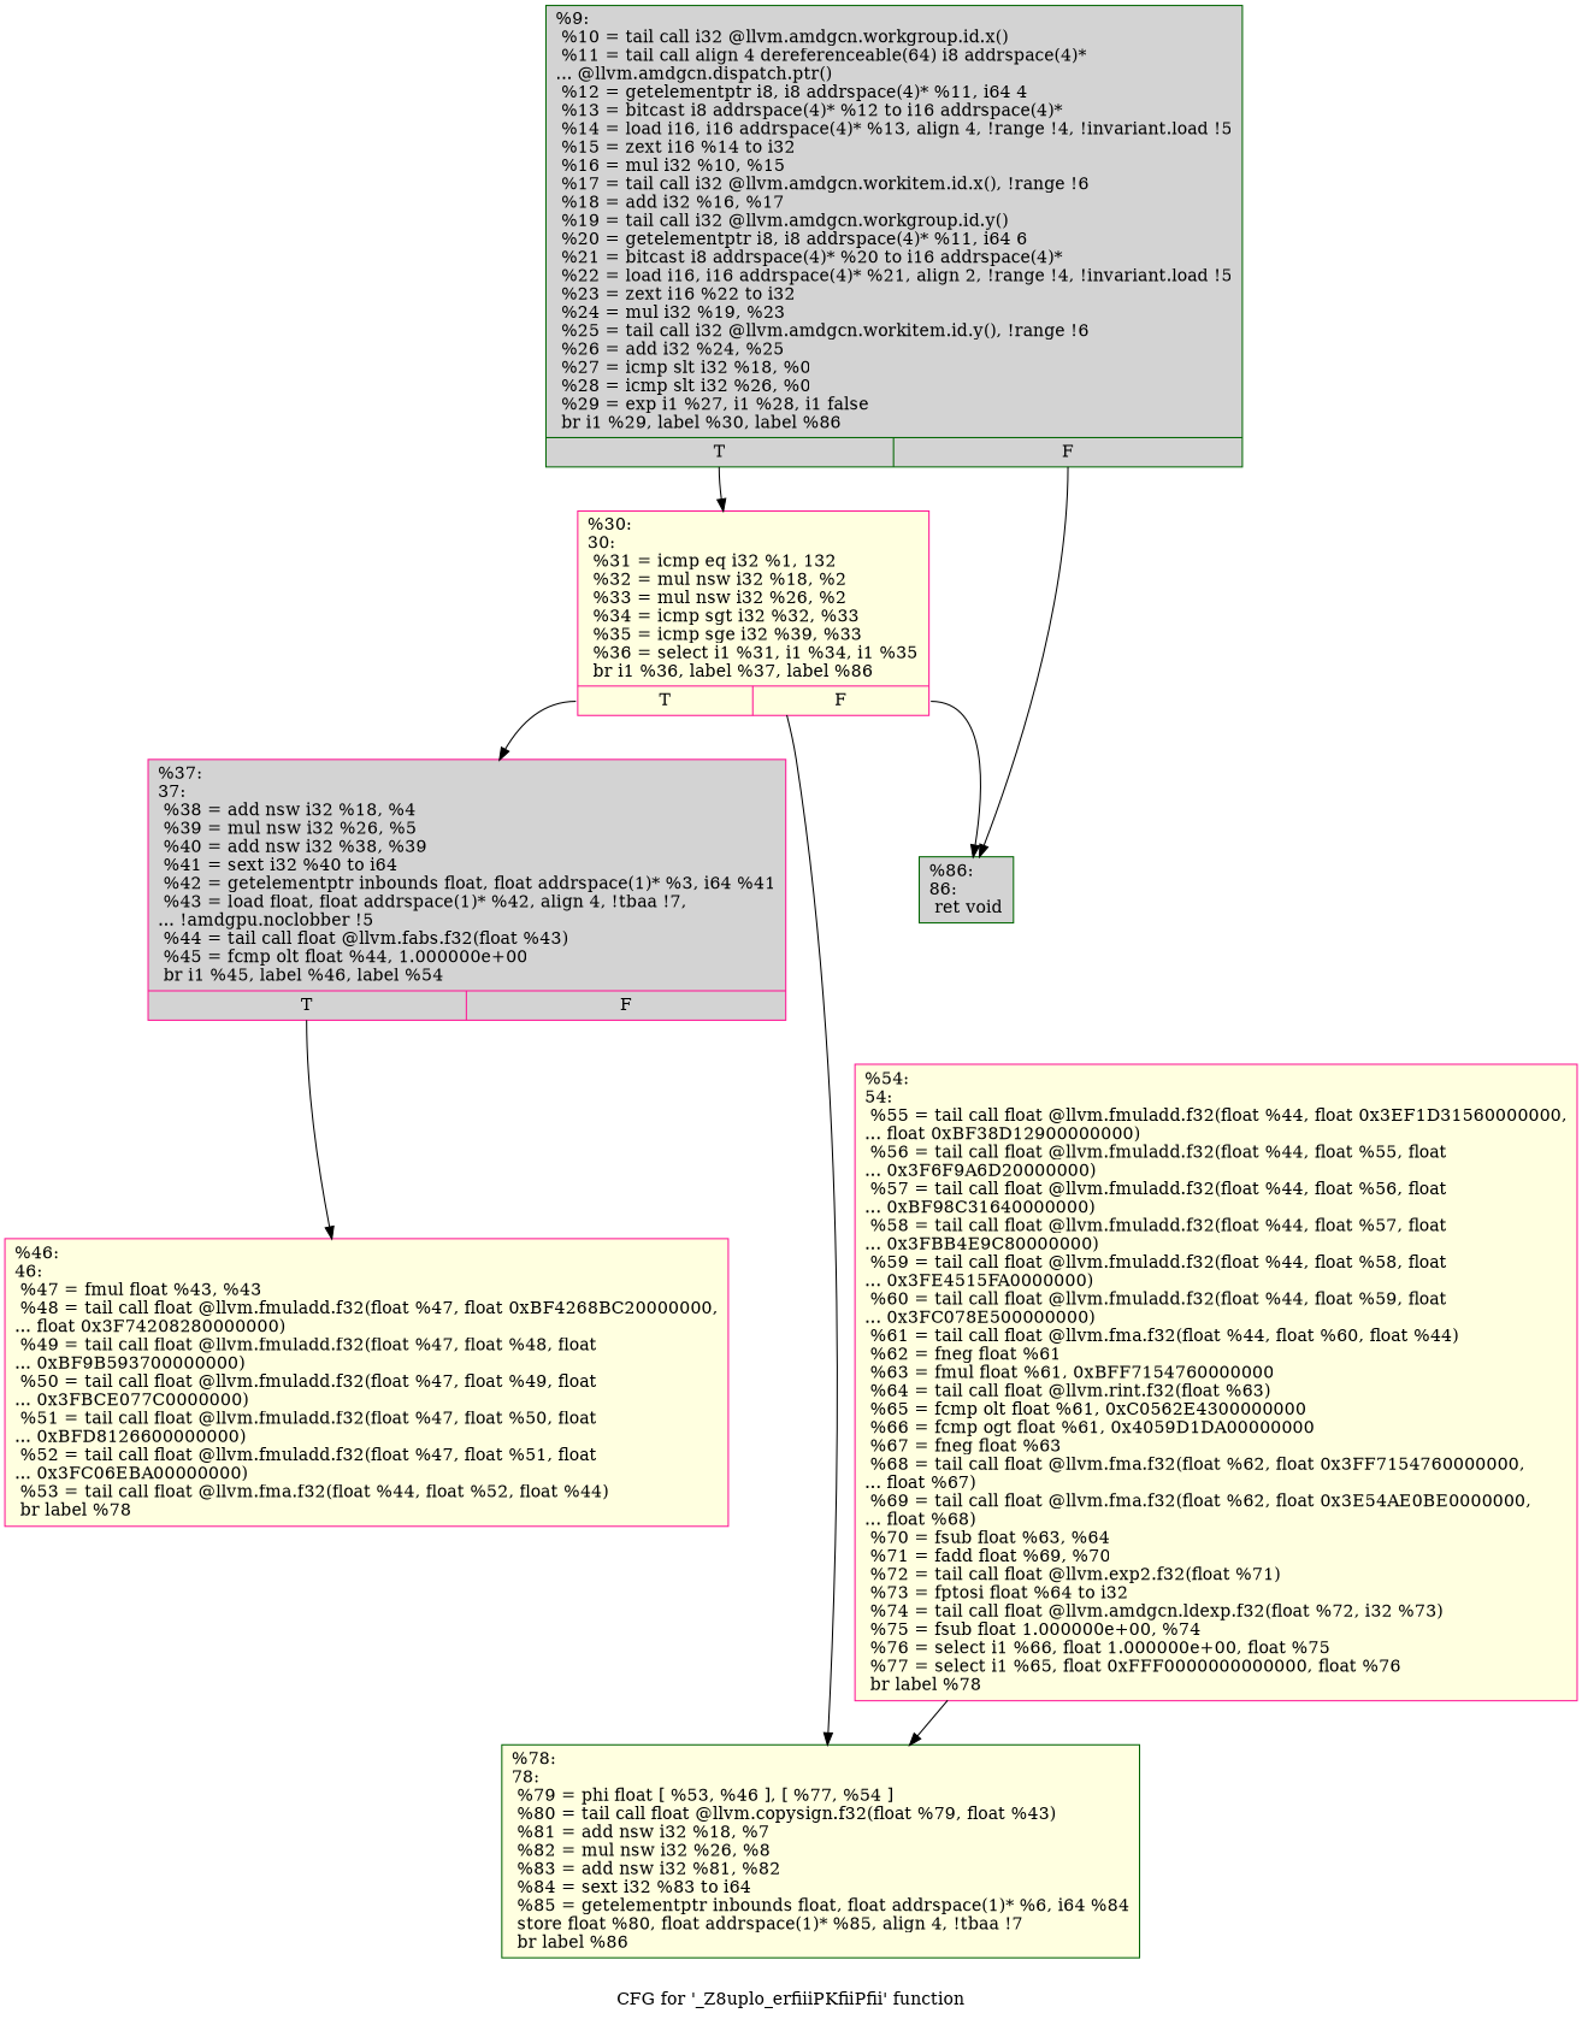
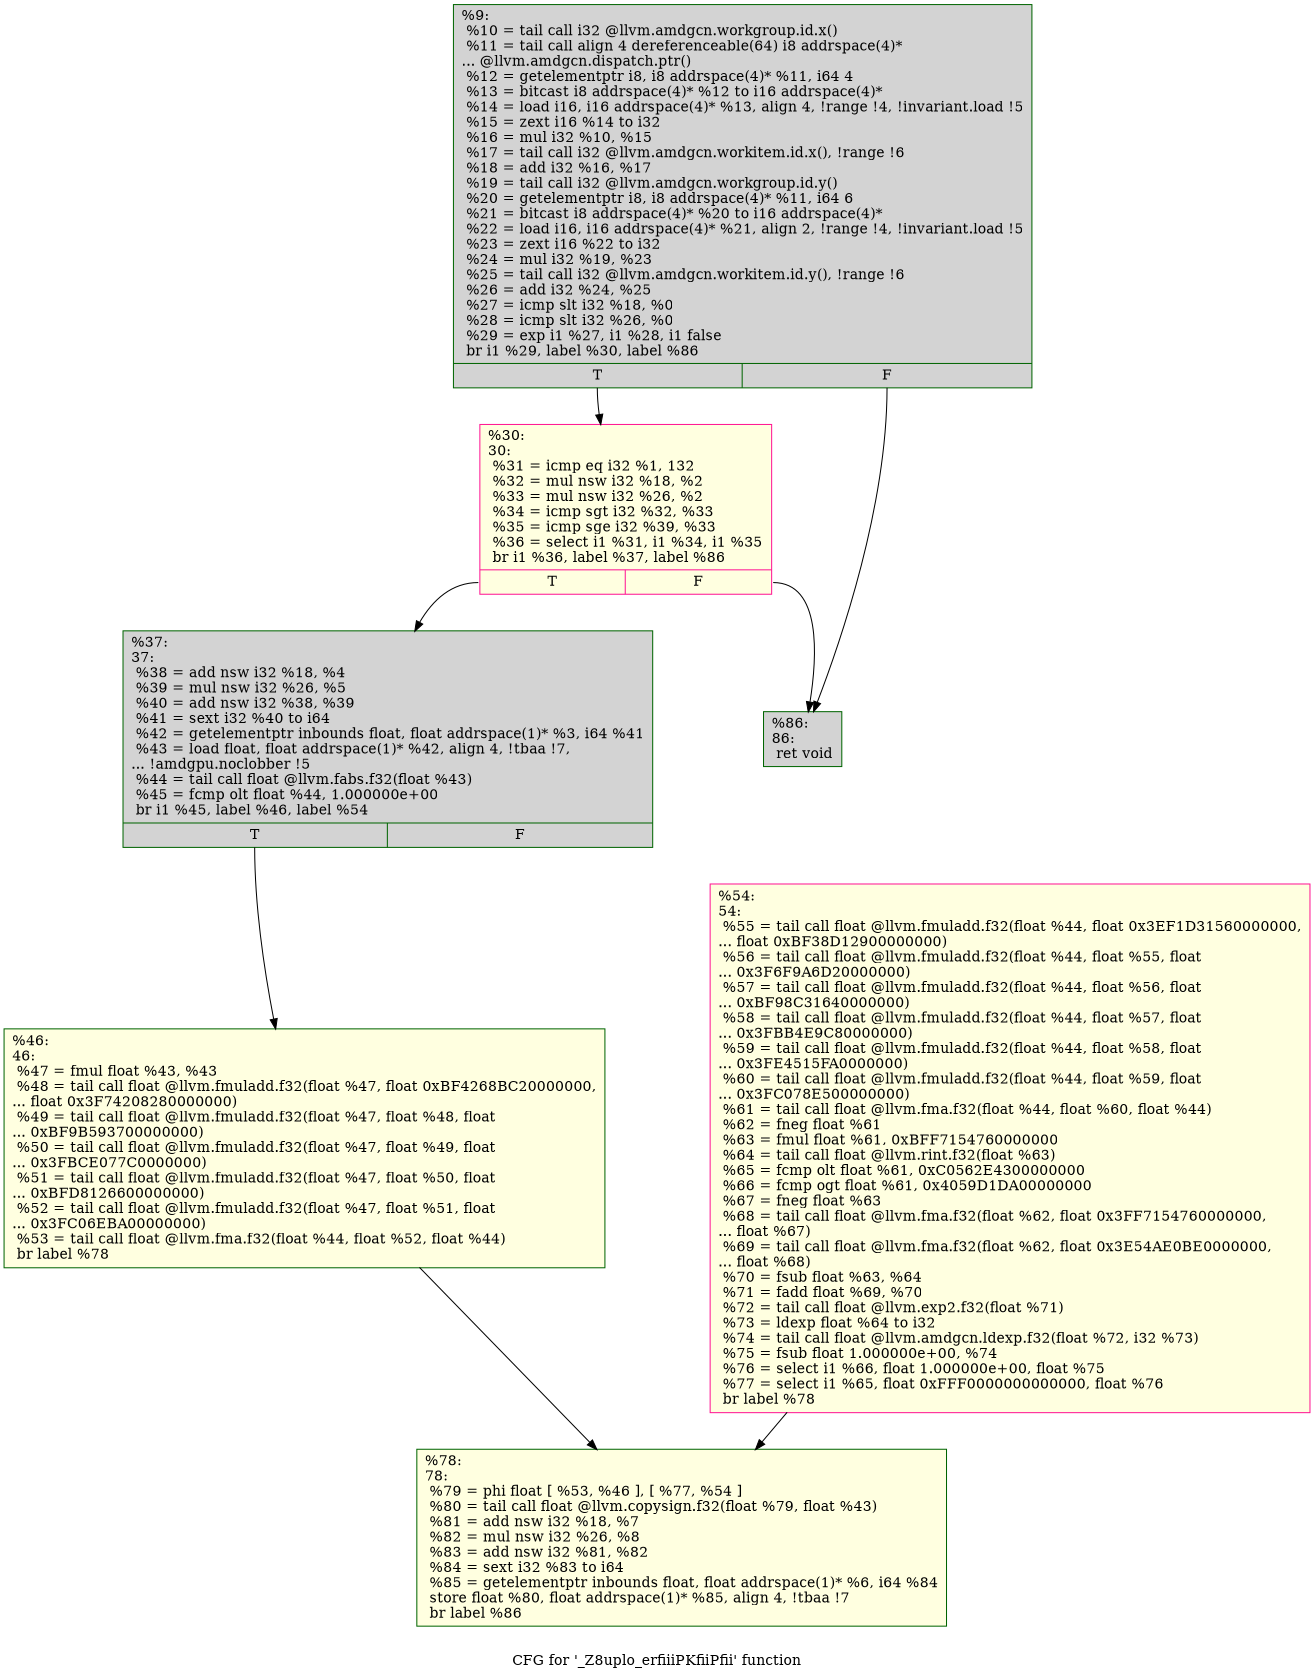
  digraph {
    label="CFG for '_Z8uplo_erfiiiPKfiiPfii' function"
    node [color=deeppink fillcolor=lightyellow shape=record style=filled]
    edge [tailport=s0]
    n1 [color=darkgreen fillcolor=lightgrey label="{%9:\l  %10 = tail call i32 @llvm.amdgcn.workgroup.id.x()\l  %11 = tail call align 4 dereferenceable(64) i8 addrspace(4)*\l... @llvm.amdgcn.dispatch.ptr()\l  %12 = getelementptr i8, i8 addrspace(4)* %11, i64 4\l  %13 = bitcast i8 addrspace(4)* %12 to i16 addrspace(4)*\l  %14 = load i16, i16 addrspace(4)* %13, align 4, !range !4, !invariant.load !5\l  %15 = zext i16 %14 to i32\l  %16 = mul i32 %10, %15\l  %17 = tail call i32 @llvm.amdgcn.workitem.id.x(), !range !6\l  %18 = add i32 %16, %17\l  %19 = tail call i32 @llvm.amdgcn.workgroup.id.y()\l  %20 = getelementptr i8, i8 addrspace(4)* %11, i64 6\l  %21 = bitcast i8 addrspace(4)* %20 to i16 addrspace(4)*\l  %22 = load i16, i16 addrspace(4)* %21, align 2, !range !4, !invariant.load !5\l  %23 = zext i16 %22 to i32\l  %24 = mul i32 %19, %23\l  %25 = tail call i32 @llvm.amdgcn.workitem.id.y(), !range !6\l  %26 = add i32 %24, %25\l  %27 = icmp slt i32 %18, %0\l  %28 = icmp slt i32 %26, %0\l  %29 = exp i1 %27, i1 %28, i1 false\l  br i1 %29, label %30, label %86\l|{<s0>T|<s1>F}}"]
    n2 [label="{%30:\l30:                                               \l  %31 = icmp eq i32 %1, 132\l  %32 = mul nsw i32 %18, %2\l  %33 = mul nsw i32 %26, %2\l  %34 = icmp sgt i32 %32, %33\l  %35 = icmp sge i32 %39, %33\l  %36 = select i1 %31, i1 %34, i1 %35\l  br i1 %36, label %37, label %86\l|{<s0>T|<s1>F}}"]
    n3 [color=darkgreen fillcolor=lightgrey label="{%86:\l86:                                               \l  ret void\l}"]
-   n4 [fillcolor=lightgrey label="{%37:\l37:                                               \l  %38 = add nsw i32 %18, %4\l  %39 = mul nsw i32 %26, %5\l  %40 = add nsw i32 %38, %39\l  %41 = sext i32 %40 to i64\l  %42 = getelementptr inbounds float, float addrspace(1)* %3, i64 %41\l  %43 = load float, float addrspace(1)* %42, align 4, !tbaa !7,\l... !amdgpu.noclobber !5\l  %44 = tail call float @llvm.fabs.f32(float %43)\l  %45 = fcmp olt float %44, 1.000000e+00\l  br i1 %45, label %46, label %54\l|{<s0>T|<s1>F}}"]
-   n5 [label="{%46:\l46:                                               \l  %47 = fmul float %43, %43\l  %48 = tail call float @llvm.fmuladd.f32(float %47, float 0xBF4268BC20000000,\l... float 0x3F74208280000000)\l  %49 = tail call float @llvm.fmuladd.f32(float %47, float %48, float\l... 0xBF9B593700000000)\l  %50 = tail call float @llvm.fmuladd.f32(float %47, float %49, float\l... 0x3FBCE077C0000000)\l  %51 = tail call float @llvm.fmuladd.f32(float %47, float %50, float\l... 0xBFD8126600000000)\l  %52 = tail call float @llvm.fmuladd.f32(float %47, float %51, float\l... 0x3FC06EBA00000000)\l  %53 = tail call float @llvm.fma.f32(float %44, float %52, float %44)\l  br label %78\l}"]
+   n4 [color=darkgreen fillcolor=lightgrey label="{%37:\l37:                                               \l  %38 = add nsw i32 %18, %4\l  %39 = mul nsw i32 %26, %5\l  %40 = add nsw i32 %38, %39\l  %41 = sext i32 %40 to i64\l  %42 = getelementptr inbounds float, float addrspace(1)* %3, i64 %41\l  %43 = load float, float addrspace(1)* %42, align 4, !tbaa !7,\l... !amdgpu.noclobber !5\l  %44 = tail call float @llvm.fabs.f32(float %43)\l  %45 = fcmp olt float %44, 1.000000e+00\l  br i1 %45, label %46, label %54\l|{<s0>T|<s1>F}}"]
+   n5 [color=darkgreen label="{%46:\l46:                                               \l  %47 = fmul float %43, %43\l  %48 = tail call float @llvm.fmuladd.f32(float %47, float 0xBF4268BC20000000,\l... float 0x3F74208280000000)\l  %49 = tail call float @llvm.fmuladd.f32(float %47, float %48, float\l... 0xBF9B593700000000)\l  %50 = tail call float @llvm.fmuladd.f32(float %47, float %49, float\l... 0x3FBCE077C0000000)\l  %51 = tail call float @llvm.fmuladd.f32(float %47, float %50, float\l... 0xBFD8126600000000)\l  %52 = tail call float @llvm.fmuladd.f32(float %47, float %51, float\l... 0x3FC06EBA00000000)\l  %53 = tail call float @llvm.fma.f32(float %44, float %52, float %44)\l  br label %78\l}"]
    n6 [color=darkgreen label="{%78:\l78:                                               \l  %79 = phi float [ %53, %46 ], [ %77, %54 ]\l  %80 = tail call float @llvm.copysign.f32(float %79, float %43)\l  %81 = add nsw i32 %18, %7\l  %82 = mul nsw i32 %26, %8\l  %83 = add nsw i32 %81, %82\l  %84 = sext i32 %83 to i64\l  %85 = getelementptr inbounds float, float addrspace(1)* %6, i64 %84\l  store float %80, float addrspace(1)* %85, align 4, !tbaa !7\l  br label %86\l}"]
-   n7 [label="{%54:\l54:                                               \l  %55 = tail call float @llvm.fmuladd.f32(float %44, float 0x3EF1D31560000000,\l... float 0xBF38D12900000000)\l  %56 = tail call float @llvm.fmuladd.f32(float %44, float %55, float\l... 0x3F6F9A6D20000000)\l  %57 = tail call float @llvm.fmuladd.f32(float %44, float %56, float\l... 0xBF98C31640000000)\l  %58 = tail call float @llvm.fmuladd.f32(float %44, float %57, float\l... 0x3FBB4E9C80000000)\l  %59 = tail call float @llvm.fmuladd.f32(float %44, float %58, float\l... 0x3FE4515FA0000000)\l  %60 = tail call float @llvm.fmuladd.f32(float %44, float %59, float\l... 0x3FC078E500000000)\l  %61 = tail call float @llvm.fma.f32(float %44, float %60, float %44)\l  %62 = fneg float %61\l  %63 = fmul float %61, 0xBFF7154760000000\l  %64 = tail call float @llvm.rint.f32(float %63)\l  %65 = fcmp olt float %61, 0xC0562E4300000000\l  %66 = fcmp ogt float %61, 0x4059D1DA00000000\l  %67 = fneg float %63\l  %68 = tail call float @llvm.fma.f32(float %62, float 0x3FF7154760000000,\l... float %67)\l  %69 = tail call float @llvm.fma.f32(float %62, float 0x3E54AE0BE0000000,\l... float %68)\l  %70 = fsub float %63, %64\l  %71 = fadd float %69, %70\l  %72 = tail call float @llvm.exp2.f32(float %71)\l  %73 = fptosi float %64 to i32\l  %74 = tail call float @llvm.amdgcn.ldexp.f32(float %72, i32 %73)\l  %75 = fsub float 1.000000e+00, %74\l  %76 = select i1 %66, float 1.000000e+00, float %75\l  %77 = select i1 %65, float 0xFFF0000000000000, float %76\l  br label %78\l}"]
+   n7 [label="{%54:\l54:                                               \l  %55 = tail call float @llvm.fmuladd.f32(float %44, float 0x3EF1D31560000000,\l... float 0xBF38D12900000000)\l  %56 = tail call float @llvm.fmuladd.f32(float %44, float %55, float\l... 0x3F6F9A6D20000000)\l  %57 = tail call float @llvm.fmuladd.f32(float %44, float %56, float\l... 0xBF98C31640000000)\l  %58 = tail call float @llvm.fmuladd.f32(float %44, float %57, float\l... 0x3FBB4E9C80000000)\l  %59 = tail call float @llvm.fmuladd.f32(float %44, float %58, float\l... 0x3FE4515FA0000000)\l  %60 = tail call float @llvm.fmuladd.f32(float %44, float %59, float\l... 0x3FC078E500000000)\l  %61 = tail call float @llvm.fma.f32(float %44, float %60, float %44)\l  %62 = fneg float %61\l  %63 = fmul float %61, 0xBFF7154760000000\l  %64 = tail call float @llvm.rint.f32(float %63)\l  %65 = fcmp olt float %61, 0xC0562E4300000000\l  %66 = fcmp ogt float %61, 0x4059D1DA00000000\l  %67 = fneg float %63\l  %68 = tail call float @llvm.fma.f32(float %62, float 0x3FF7154760000000,\l... float %67)\l  %69 = tail call float @llvm.fma.f32(float %62, float 0x3E54AE0BE0000000,\l... float %68)\l  %70 = fsub float %63, %64\l  %71 = fadd float %69, %70\l  %72 = tail call float @llvm.exp2.f32(float %71)\l  %73 = ldexp float %64 to i32\l  %74 = tail call float @llvm.amdgcn.ldexp.f32(float %72, i32 %73)\l  %75 = fsub float 1.000000e+00, %74\l  %76 = select i1 %66, float 1.000000e+00, float %75\l  %77 = select i1 %65, float 0xFFF0000000000000, float %76\l  br label %78\l}"]
    n1 -> n2
    n1 -> n3 [tailport=s1]
    n2 -> n3 [tailport=s1]
    n2 -> n4
    n4 -> n5
-   n2 -> n6 [tailport=""]
+   n5 -> n6 [tailport=""]
    n7 -> n6 [tailport=""]
  }
